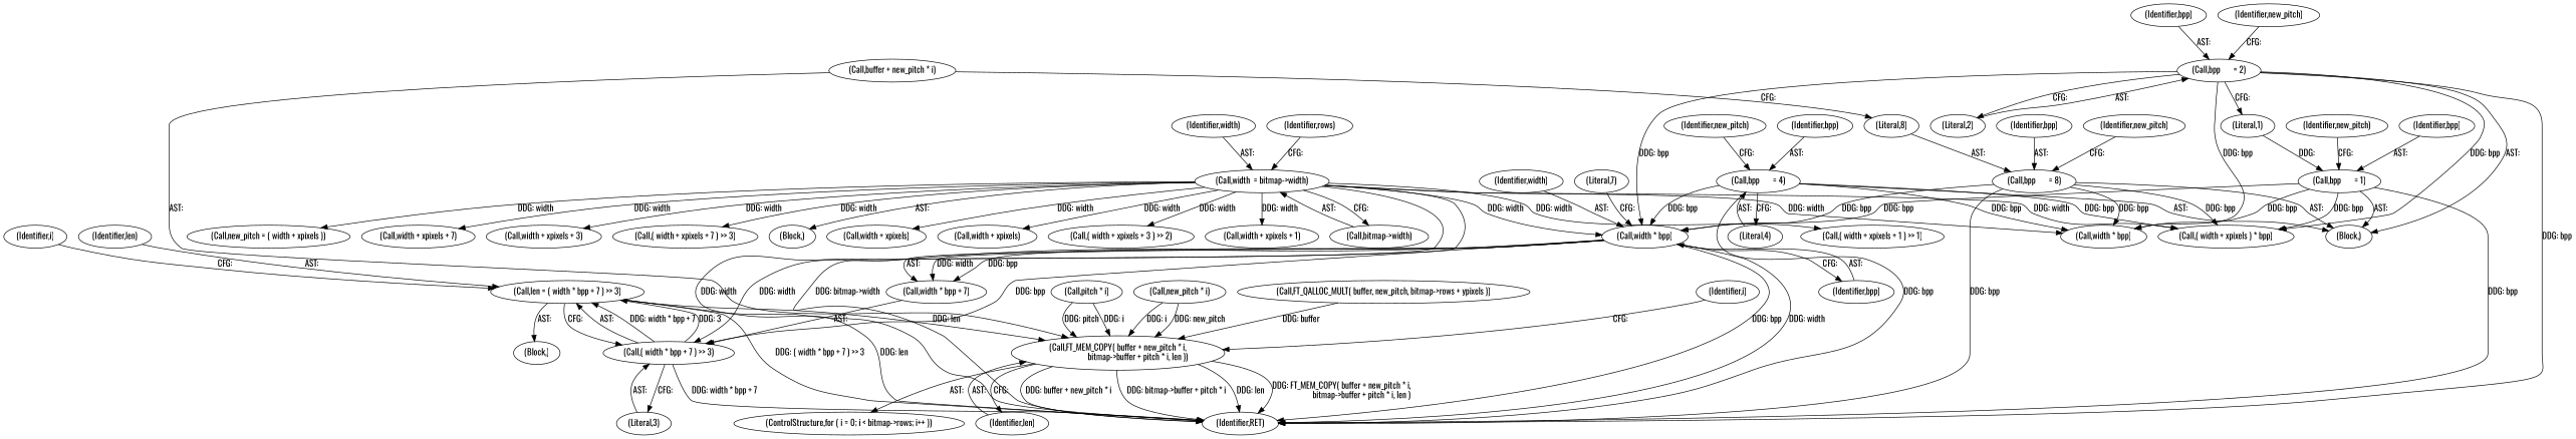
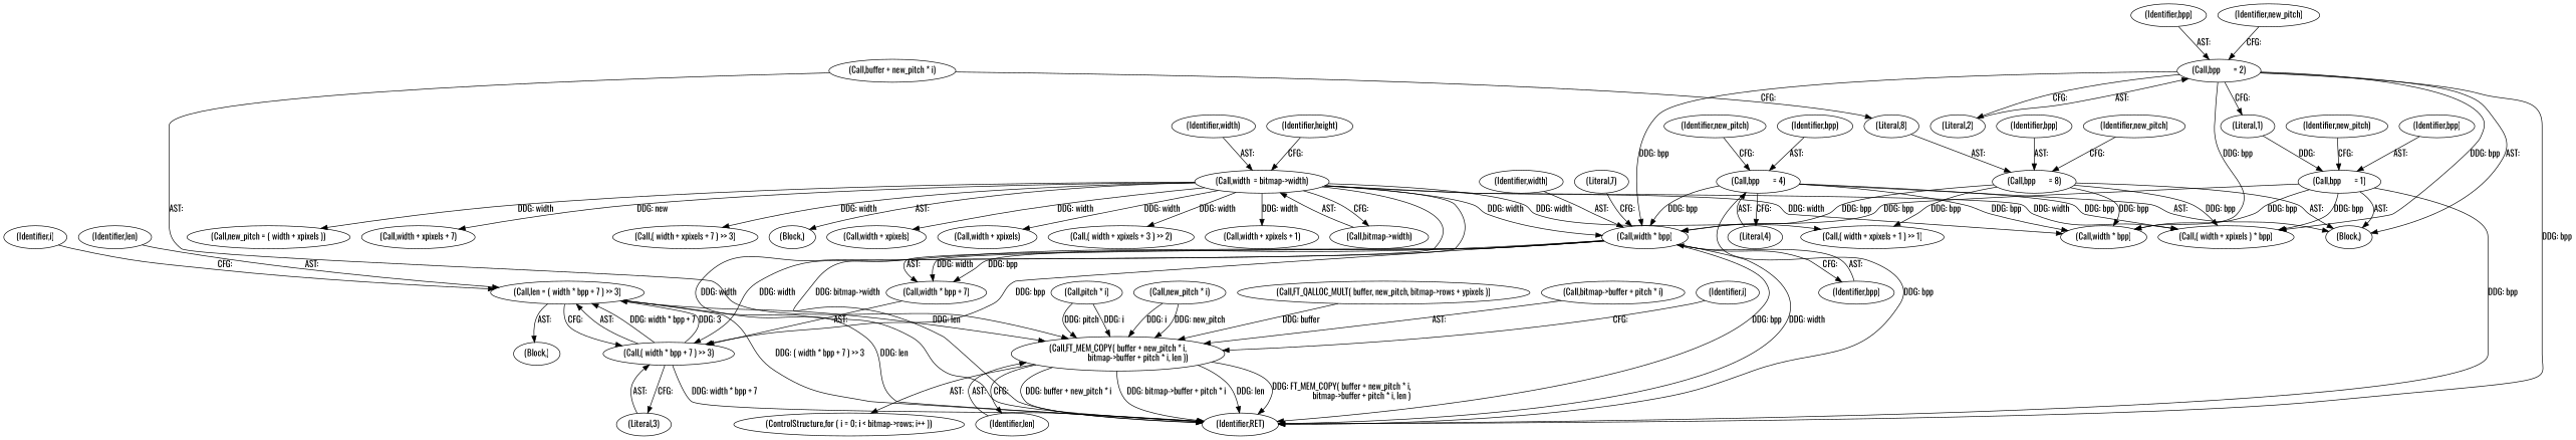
  digraph {
    fontname=Oswald
    node [fontname=Oswald]
    edge [fontname=Oswald]
    n1 [label="(Call,len = ( width * bpp + 7 ) >> 3)"]
    n2 [label="(Call,( width * bpp + 7 ) >> 3)"]
    n3 [label="(Call,FT_MEM_COPY( buffer + new_pitch * i,\n                     bitmap->buffer + pitch * i, len ))"]
    n4 [label="(Identifier,RET)"]
    n5 [label="(Block,)"]
    n6 [label="(Literal,3)"]
    n7 [label="(ControlStructure,for ( i = 0; i < bitmap->rows; i++ ))"]
    n8 [label="(Identifier,len)"]
    n9 [label="(Call,width * bpp)"]
    n10 [label="(Identifier,bpp)"]
    n11 [label="(Call,width * bpp + 7)"]
    n12 [label="(Call,width  = bitmap->width)"]
    n13 [label="(Call,width + xpixels)"]
    n14 [label="(Call,( width + xpixels + 1 ) >> 1)"]
    n15 [label="(Call,( width + xpixels + 3 ) >> 2)"]
    n16 [label="(Call,width + xpixels)"]
    n17 [label="(Call,width * bpp)"]
    n18 [label="(Call,( width + xpixels ) * bpp)"]
    n19 [label="(Call,width + xpixels + 1)"]
    n20 [label="(Call,bitmap->width)"]
    n21 [label="(Call,new_pitch = ( width + xpixels ))"]
    n22 [label="(Call,width + xpixels + 7)"]
-   n23 [label="(Call,width + xpixels + 3)"]
    n24 [label="(Call,( width + xpixels + 7 ) >> 3)"]
    n25 [label="(Block,)"]
    n26 [label="(Call,bpp       = 2)"]
    n27 [label="(Block,)"]
    n28 [label="(Literal,2)"]
    n29 [label="(Literal,1)"]
    n30 [label="(Call,bpp       = 4)"]
    n31 [label="(Literal,4)"]
    n32 [label="(Call,bpp       = 1)"]
    n33 [label="(Call,bpp       = 8)"]
    n34 [label="(Literal,8)"]
    n35 [label="(Identifier,new_pitch)"]
    n36 [label="(Identifier,i)"]
    n37 [label="(Identifier,bpp)"]
    n38 [label="(Identifier,width)"]
    n39 [label="(Identifier,new_pitch)"]
    n40 [label="(Call,FT_QALLOC_MULT( buffer, new_pitch, bitmap->rows + ypixels ))"]
-   n41 [label="(Identifier,rows)"]
+   n41 [label="(Identifier,height)"]
    n42 [label="(Identifier,bpp)"]
    n43 [label="(Identifier,len)"]
+   n44 [label="(Call,bitmap->buffer + pitch * i)"]
    n45 [label="(Identifier,i)"]
    n46 [label="(Identifier,new_pitch)"]
    n47 [label="(Call,buffer + new_pitch * i)"]
    n48 [label="(Literal,7)"]
    n49 [label="(Identifier,bpp)"]
    n50 [label="(Identifier,new_pitch)"]
    n51 [label="(Call,new_pitch * i)"]
    n52 [label="(Identifier,bpp)"]
    n53 [label="(Identifier,width)"]
    n54 [label="(Call,pitch * i)"]
    n1 -> n2 [label="CFG: "]
    n1 -> n3 [label="DDG: len"]
    n1 -> n4 [label="DDG: ( width * bpp + 7 ) >> 3"]
    n1 -> n4 [label="DDG: len"]
    n1 -> n5 [label="AST: "]
    n2 -> n1 [label="AST: "]
    n2 -> n1 [label="DDG: width * bpp + 7"]
    n2 -> n1 [label="DDG: 3"]
    n2 -> n4 [label="DDG: width * bpp + 7"]
    n2 -> n6 [label="CFG: "]
    n3 -> n4 [label="DDG: FT_MEM_COPY( buffer + new_pitch * i,\n                     bitmap->buffer + pitch * i, len )"]
    n3 -> n4 [label="DDG: buffer + new_pitch * i"]
    n3 -> n4 [label="DDG: bitmap->buffer + pitch * i"]
    n3 -> n4 [label="DDG: len"]
    n3 -> n7 [label="AST: "]
    n3 -> n8 [label="CFG: "]
    n6 -> n2 [label="AST: "]
    n8 -> n3 [label="AST: "]
    n9 -> n2 [label="DDG: width"]
    n9 -> n2 [label="DDG: bpp"]
    n9 -> n4 [label="DDG: bpp"]
    n9 -> n4 [label="DDG: width"]
    n9 -> n10 [label="CFG: "]
    n9 -> n11 [label="AST: "]
    n9 -> n11 [label="DDG: width"]
    n9 -> n11 [label="DDG: bpp"]
    n10 -> n9 [label="AST: "]
    n11 -> n2 [label="AST: "]
    n12 -> n4 [label="DDG: bitmap->width"]
    n12 -> n4 [label="DDG: width"]
    n12 -> n9 [label="DDG: width"]
    n12 -> n13 [label="DDG: width"]
    n12 -> n14 [label="DDG: width"]
    n12 -> n15 [label="DDG: width"]
    n12 -> n16 [label="DDG: width"]
    n12 -> n17 [label="DDG: width"]
    n12 -> n18 [label="DDG: width"]
    n12 -> n19 [label="DDG: width"]
    n12 -> n20 [label="CFG: "]
    n12 -> n21 [label="DDG: width"]
-   n12 -> n22 [label="DDG: width"]
-   n12 -> n23 [label="DDG: width"]
+   n12 -> n22 [label="DDG: new"]
    n12 -> n24 [label="DDG: width"]
    n12 -> n25 [label="AST: "]
    n20 -> n12 [label="AST: "]
    n26 -> n4 [label="DDG: bpp"]
    n26 -> n9 [label="DDG: bpp"]
    n26 -> n17 [label="DDG: bpp"]
    n26 -> n18 [label="DDG: bpp"]
    n26 -> n27 [label="AST: "]
    n26 -> n28 [label="CFG: "]
    n26 -> n29 [label="CFG: "]
    n28 -> n26 [label="AST: "]
    n29 -> n32 [label="DDG: "]
    n30 -> n4 [label="DDG: bpp"]
    n30 -> n9 [label="DDG: bpp"]
    n30 -> n17 [label="DDG: bpp"]
    n30 -> n18 [label="DDG: bpp"]
    n30 -> n27 [label="AST: "]
    n30 -> n31 [label="CFG: "]
    n31 -> n30 [label="AST: "]
    n32 -> n4 [label="DDG: bpp"]
    n32 -> n9 [label="DDG: bpp"]
    n32 -> n17 [label="DDG: bpp"]
    n32 -> n18 [label="DDG: bpp"]
    n32 -> n27 [label="AST: "]
-   n33 -> n4 [label="DDG: bpp"]
+   n33 -> n14 [label="DDG: bpp"]
    n33 -> n9 [label="DDG: bpp"]
    n33 -> n17 [label="DDG: bpp"]
    n33 -> n18 [label="DDG: bpp"]
    n33 -> n27 [label="AST: "]
    n34 -> n33 [label="AST: "]
    n35 -> n33 [label="CFG: "]
    n36 -> n1 [label="CFG: "]
    n37 -> n30 [label="AST: "]
    n38 -> n12 [label="AST: "]
    n39 -> n30 [label="CFG: "]
    n40 -> n3 [label="DDG: buffer"]
    n41 -> n12 [label="CFG: "]
    n42 -> n33 [label="AST: "]
    n43 -> n1 [label="AST: "]
+   n44 -> n3 [label="AST: "]
    n45 -> n3 [label="CFG: "]
    n46 -> n32 [label="CFG: "]
    n47 -> n3 [label="AST: "]
    n47 -> n34 [label="CFG: "]
    n48 -> n9 [label="CFG: "]
    n49 -> n26 [label="AST: "]
    n50 -> n26 [label="CFG: "]
    n51 -> n3 [label="DDG: new_pitch"]
    n51 -> n3 [label="DDG: i"]
    n52 -> n32 [label="AST: "]
    n53 -> n9 [label="AST: "]
    n54 -> n3 [label="DDG: pitch"]
    n54 -> n3 [label="DDG: i"]
  }
